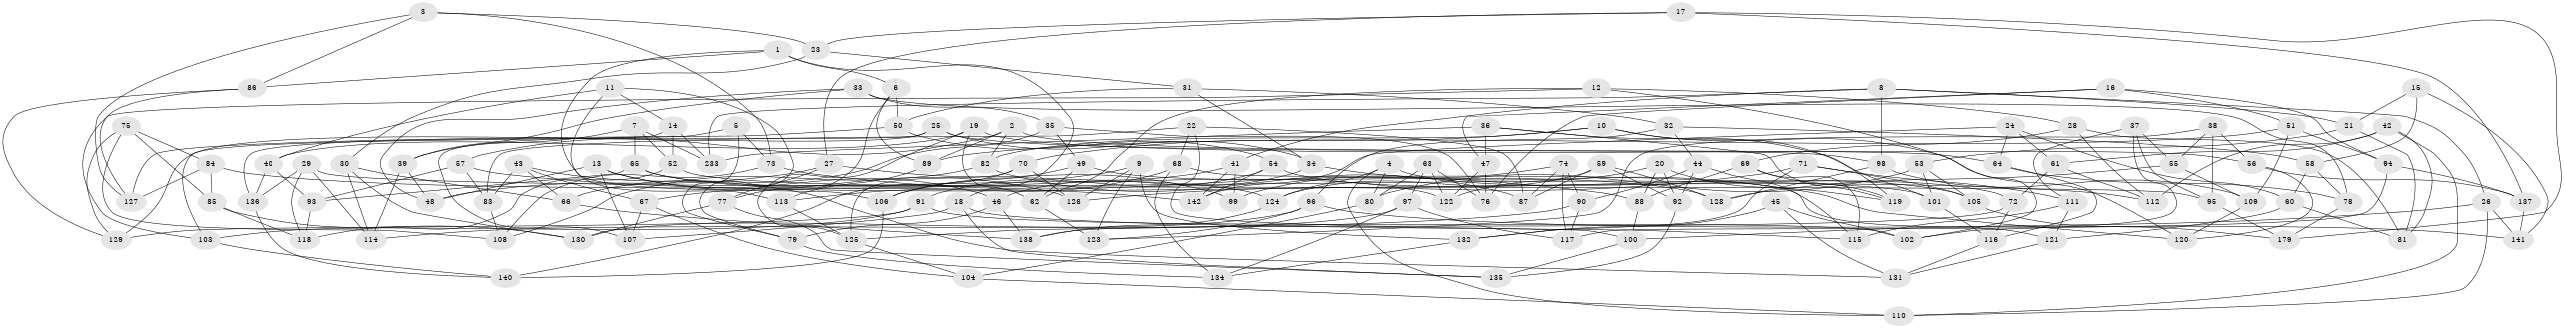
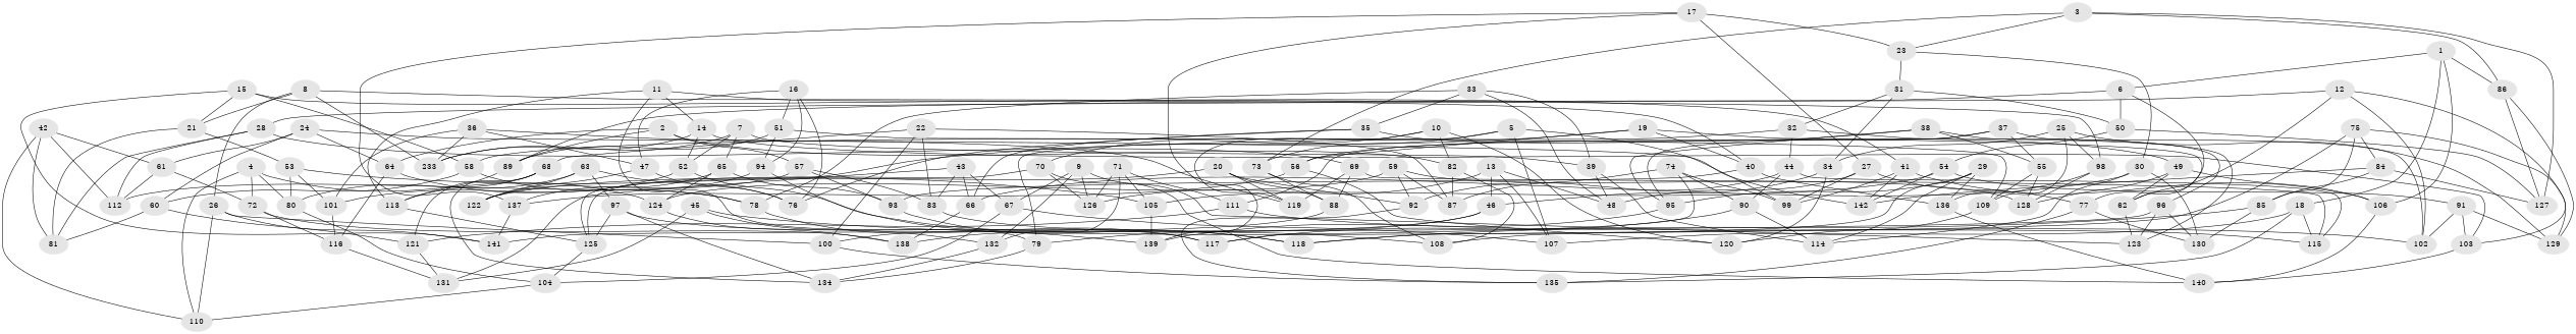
  graph {
    node [color=gray90 style=filled]
    1
    6
    18
    86
    106
    89
    50
    77
    107
    115
    135
    127
    129
    140
    2
    57
    64
    82
    83
    112
    93
    78
    116
    87
    108
    113
    3
    23
    73
    30
    31
    88
    4
    72
    80
    110
    124
    138
    104
    5
    79
    99
    134
    54
    130
    7
    39
    52
    65
    n50 [label=233]
    48
    114
    118
    101
    122
    8
    21
    26
    98
    53
    81
    141
    100
    128
    109
    9
    67
    123
    126
    132
    10
    70
    119
    120
    125
    11
    14
    40
    103
    136
    12
    28
    62
    102
    69
    13
    46
    15
    41
    58
    142
    60
    16
    47
    51
    76
    94
    137
    117
    17
    27
-   139 [label=179]
+   139
    19
    56
    20
    92
    105
    22
    68
    121
    66
    34
    32
    24
    61
    25
    29
    95
    44
    96
    90
    33
    35
    49
    36
    37
    55
    111
    38
    42
    43
    131
    45
    91
    59
    63
    97
    71
    74
    75
    84
    85
    1 -- 6
    1 -- 18
    1 -- 86
    1 -- 106
    6 -- 89
    6 -- 50
    6 -- 77
    18 -- 107
    18 -- 115
    18 -- 135
    86 -- 127
    86 -- 129
    106 -- 140
    89 -- 113
    50 -- 127
    50 -- 54
    77 -- 135
    77 -- 130
    2 -- 89
    2 -- 57
    2 -- 64
    2 -- 82
    57 -- 83
    57 -- 112
    57 -- 93
    64 -- 78
    64 -- 116
    82 -- 87
    82 -- 108
    83 -- 108
    93 -- 118
    78 -- 139
    116 -- 131
    113 -- 125
    3 -- 86
    3 -- 127
    3 -- 23
    3 -- 73
    23 -- 30
    23 -- 31
    73 -- 108
    73 -- 88
    30 -- 130
    30 -- 114
    30 -- 66
    31 -- 50
    31 -- 34
    31 -- 32
    88 -- 100
    4 -- 72
    4 -- 80
    4 -- 110
    4 -- 124
    72 -- 116
    72 -- 138
    80 -- 104
    124 -- 138
    104 -- 110
    5 -- 107
    5 -- 73
    5 -- 79
+   5 -- 99
    79 -- 134
    54 -- 142
    54 -- 105
    54 -- 91
    7 -- 39
    7 -- 52
    7 -- 65
    7 -- n50
    39 -- 48
    39 -- 114
    52 -- 118
    52 -- 101
    65 -- 93
    65 -- 124
    65 -- 122
    101 -- 116
    8 -- n50
    8 -- 21
    8 -- 26
    8 -- 98
    21 -- 53
    21 -- 81
    26 -- 110
    26 -- 141
    26 -- 100
    98 -- 128
    98 -- 109
    53 -- 80
    53 -- 101
    53 -- 105
    100 -- 135
    109 -- 120
    9 -- 67
    9 -- 123
    9 -- 126
    9 -- 132
    67 -- 107
    67 -- 104
    132 -- 134
    10 -- 82
    10 -- 70
    10 -- 119
    10 -- 120
    70 -- 140
    70 -- 126
    70 -- 125
    125 -- 104
    11 -- 113
    11 -- 79
    11 -- 14
    11 -- 40
    14 -- 52
    14 -- n50
    14 -- 103
    40 -- 93
    40 -- 136
    103 -- 140
    136 -- 140
    12 -- 103
    12 -- 28
    12 -- 62
    12 -- 102
    28 -- 112
    28 -- 81
    28 -- 69
    62 -- 123
    69 -- 115
    69 -- 88
    69 -- 119
    13 -- 107
    13 -- 48
    13 -- 126
    13 -- 46
    46 -- 138
    46 -- 79
    15 -- 21
    15 -- 141
-   8 -- 41
+   15 -- 41
    15 -- 58
    41 -- 106
    41 -- 99
    41 -- 142
    58 -- 78
    58 -- 60
    60 -- 81
    60 -- 121
    16 -- 47
    16 -- 51
    16 -- 76
    16 -- 94
    47 -- 122
    47 -- 76
    51 -- 89
    51 -- 109
    51 -- 94
    94 -- 137
    94 -- 117
    137 -- 141
    17 -- 23
    17 -- 137
    17 -- 27
    17 -- 139
    27 -- 77
    27 -- 99
    27 -- 48
    19 -- 125
    19 -- 40
    19 -- 62
    19 -- 56
    56 -- 120
    56 -- 137
    20 -- 88
    20 -- 122
    20 -- 119
    20 -- 92
    92 -- 135
    105 -- 139
    22 -- 83
    22 -- 87
    22 -- 100
    22 -- 68
    68 -- 113
    68 -- 134
    68 -- 121
    121 -- 131
    66 -- 138
    34 -- 120
    34 -- 46
    32 -- 58
    32 -- 44
    32 -- 96
    24 -- 64
    24 -- 142
    24 -- 60
    24 -- 61
    61 -- 112
    61 -- 72
    25 -- 129
    25 -- 98
    25 -- 136
    25 -- 34
    29 -- 114
    29 -- 118
    29 -- 136
    29 -- 95
    95 -- 139
    44 -- 115
    44 -- 92
    44 -- 90
    96 -- 130
    96 -- 141
    96 -- 123
    90 -- 114
    90 -- 117
    33 -- 78
    33 -- 39
    33 -- 48
    33 -- 35
    35 -- 76
    35 -- 66
    35 -- 49
    49 -- 106
    49 -- 128
    49 -- 62
    36 -- n50
    36 -- 101
    36 -- 119
    36 -- 47
    37 -- 102
    37 -- 95
    37 -- 55
    37 -- 111
    55 -- 128
    55 -- 109
    111 -- 115
    111 -- 121
    38 -- 123
    38 -- 56
    38 -- 95
    38 -- 55
    42 -- 112
    42 -- 110
    42 -- 81
    42 -- 61
    43 -- 83
    43 -- 67
    43 -- 66
    43 -- 131
    45 -- 132
    45 -- 102
    45 -- 131
    91 -- 129
    91 -- 103
    91 -- 102
    59 -- 87
    59 -- 124
    59 -- 128
    59 -- 92
    63 -- 80
    63 -- 122
    63 -- 76
    63 -- 97
    97 -- 134
    97 -- 125
    97 -- 117
    71 -- 126
    71 -- 132
    71 -- 105
    71 -- 111
    74 -- 87
    74 -- 99
    74 -- 117
    74 -- 90
    75 -- 129
    75 -- 108
    75 -- 84
    75 -- 85
    84 -- 127
    84 -- 142
    84 -- 85
    85 -- 130
    85 -- 118
  }
